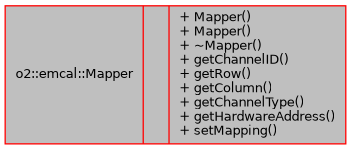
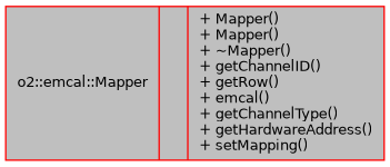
  digraph {
    rankdir=LR
-   n1 [color=red fillcolor=grey75 fontcolor=black fontname=Helvetica fontsize=10 height=0.2 label="{o2::emcal::Mapper\n||+ Mapper()\l+ Mapper()\l+ ~Mapper()\l+ getChannelID()\l+ getRow()\l+ getColumn()\l+ getChannelType()\l+ getHardwareAddress()\l+ setMapping()\l}" shape=record style=filled width=0.4]
+   n1 [color=red fillcolor=grey75 fontcolor=black fontname=Helvetica fontsize=10 height=0.2 label="{o2::emcal::Mapper\n||+ Mapper()\l+ Mapper()\l+ ~Mapper()\l+ getChannelID()\l+ getRow()\l+ emcal()\l+ getChannelType()\l+ getHardwareAddress()\l+ setMapping()\l}" shape=record style=filled width=0.4]
  }
